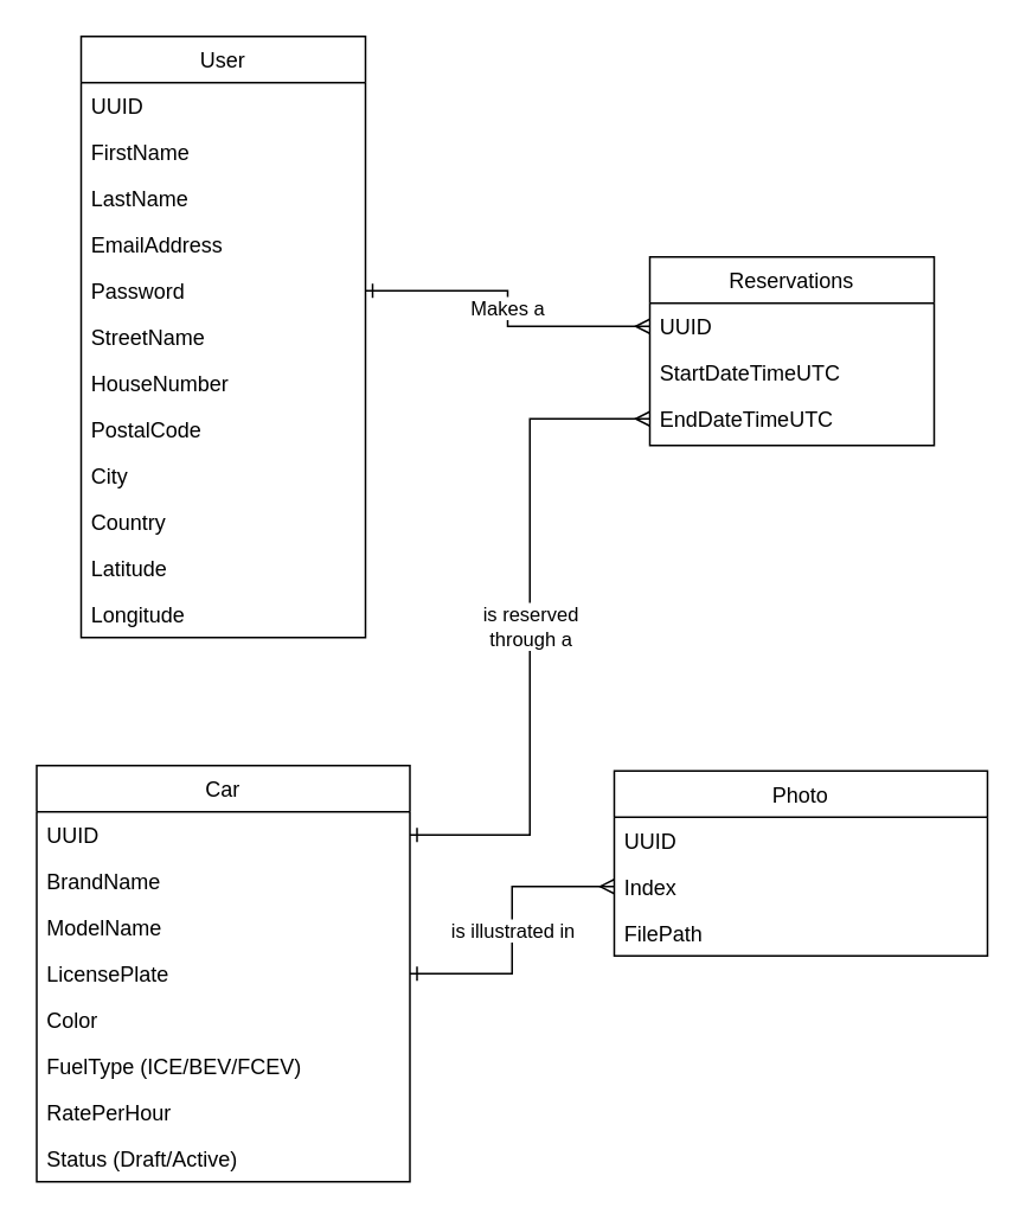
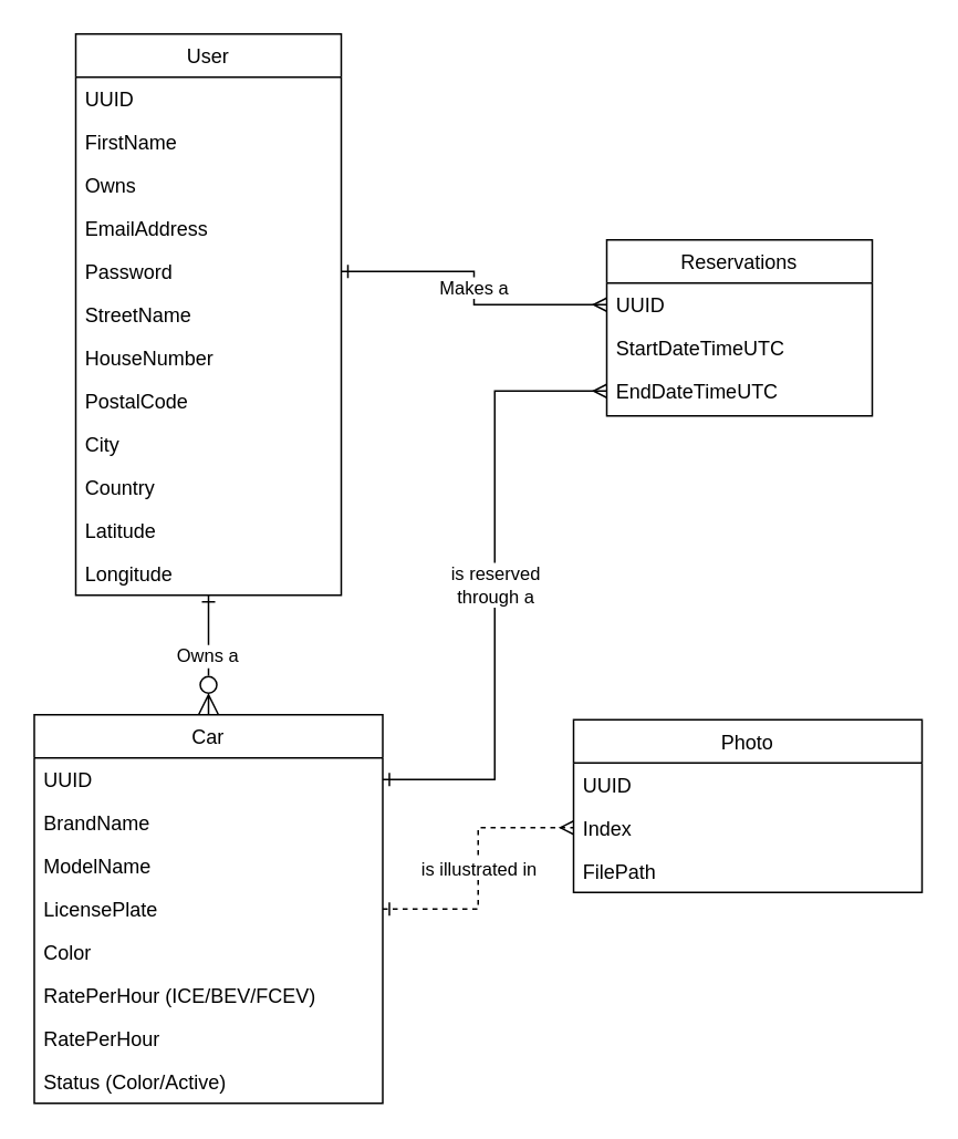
  <mxCell id="0" />
  <mxCell id="1" parent="0" />
  <mxCell id="2" value="User" style="swimlane;fontStyle=0;align=center;verticalAlign=top;childLayout=stackLayout;horizontal=1;startSize=26;horizontalStack=0;resizeParent=1;resizeLast=0;collapsible=1;marginBottom=0;rounded=0;shadow=0;strokeWidth=1;" parent="1" vertex="1"><mxGeometry x="45" y="20" width="160" height="338" as="geometry"><mxRectangle x="230" y="140" width="160" height="26" as="alternateBounds" /></mxGeometry></mxCell>
  <mxCell id="3" value="UUID" style="text;align=left;verticalAlign=top;spacingLeft=4;spacingRight=4;overflow=hidden;rotatable=0;points=[[0,0.5],[1,0.5]];portConstraint=eastwest;" parent="2" vertex="1"><mxGeometry y="26" width="160" height="26" as="geometry" /></mxCell>
  <mxCell id="4" value="FirstName" style="text;align=left;verticalAlign=top;spacingLeft=4;spacingRight=4;overflow=hidden;rotatable=0;points=[[0,0.5],[1,0.5]];portConstraint=eastwest;rounded=0;shadow=0;html=0;" parent="2" vertex="1"><mxGeometry y="52" width="160" height="26" as="geometry" /></mxCell>
- <mxCell id="5" value="LastName" style="text;align=left;verticalAlign=top;spacingLeft=4;spacingRight=4;overflow=hidden;rotatable=0;points=[[0,0.5],[1,0.5]];portConstraint=eastwest;rounded=0;shadow=0;html=0;" parent="2" vertex="1"><mxGeometry y="78" width="160" height="26" as="geometry" /></mxCell>
+ <mxCell id="5" value="Owns" style="text;align=left;verticalAlign=top;spacingLeft=4;spacingRight=4;overflow=hidden;rotatable=0;points=[[0,0.5],[1,0.5]];portConstraint=eastwest;rounded=0;shadow=0;html=0;" parent="2" vertex="1"><mxGeometry y="78" width="160" height="26" as="geometry" /></mxCell>
  <mxCell id="6" value="EmailAddress" style="text;align=left;verticalAlign=top;spacingLeft=4;spacingRight=4;overflow=hidden;rotatable=0;points=[[0,0.5],[1,0.5]];portConstraint=eastwest;rounded=0;shadow=0;html=0;" parent="2" vertex="1"><mxGeometry y="104" width="160" height="26" as="geometry" /></mxCell>
  <mxCell id="7" value="Password" style="text;align=left;verticalAlign=top;spacingLeft=4;spacingRight=4;overflow=hidden;rotatable=0;points=[[0,0.5],[1,0.5]];portConstraint=eastwest;rounded=0;shadow=0;html=0;" parent="2" vertex="1"><mxGeometry y="130" width="160" height="26" as="geometry" /></mxCell>
  <mxCell id="8" value="StreetName" style="text;align=left;verticalAlign=top;spacingLeft=4;spacingRight=4;overflow=hidden;rotatable=0;points=[[0,0.5],[1,0.5]];portConstraint=eastwest;rounded=0;shadow=0;html=0;" parent="2" vertex="1"><mxGeometry y="156" width="160" height="26" as="geometry" /></mxCell>
  <mxCell id="9" value="HouseNumber" style="text;align=left;verticalAlign=top;spacingLeft=4;spacingRight=4;overflow=hidden;rotatable=0;points=[[0,0.5],[1,0.5]];portConstraint=eastwest;rounded=0;shadow=0;html=0;" parent="2" vertex="1"><mxGeometry y="182" width="160" height="26" as="geometry" /></mxCell>
  <mxCell id="10" value="PostalCode" style="text;align=left;verticalAlign=top;spacingLeft=4;spacingRight=4;overflow=hidden;rotatable=0;points=[[0,0.5],[1,0.5]];portConstraint=eastwest;rounded=0;shadow=0;html=0;" parent="2" vertex="1"><mxGeometry y="208" width="160" height="26" as="geometry" /></mxCell>
  <mxCell id="11" value="City" style="text;align=left;verticalAlign=top;spacingLeft=4;spacingRight=4;overflow=hidden;rotatable=0;points=[[0,0.5],[1,0.5]];portConstraint=eastwest;rounded=0;shadow=0;html=0;" parent="2" vertex="1"><mxGeometry y="234" width="160" height="26" as="geometry" /></mxCell>
  <mxCell id="12" value="Country" style="text;align=left;verticalAlign=top;spacingLeft=4;spacingRight=4;overflow=hidden;rotatable=0;points=[[0,0.5],[1,0.5]];portConstraint=eastwest;rounded=0;shadow=0;html=0;" parent="2" vertex="1"><mxGeometry y="260" width="160" height="26" as="geometry" /></mxCell>
  <mxCell id="13" value="Latitude" style="text;align=left;verticalAlign=top;spacingLeft=4;spacingRight=4;overflow=hidden;rotatable=0;points=[[0,0.5],[1,0.5]];portConstraint=eastwest;rounded=0;shadow=0;html=0;" parent="2" vertex="1"><mxGeometry y="286" width="160" height="26" as="geometry" /></mxCell>
  <mxCell id="14" value="Longitude" style="text;align=left;verticalAlign=top;spacingLeft=4;spacingRight=4;overflow=hidden;rotatable=0;points=[[0,0.5],[1,0.5]];portConstraint=eastwest;rounded=0;shadow=0;html=0;" parent="2" vertex="1"><mxGeometry y="312" width="160" height="26" as="geometry" /></mxCell>
  <mxCell id="15" value="Car" style="swimlane;fontStyle=0;align=center;verticalAlign=top;childLayout=stackLayout;horizontal=1;startSize=26;horizontalStack=0;resizeParent=1;resizeLast=0;collapsible=1;marginBottom=0;rounded=0;shadow=0;strokeWidth=1;" parent="1" vertex="1"><mxGeometry x="20" y="430" width="210" height="234" as="geometry"><mxRectangle x="130" y="380" width="160" height="26" as="alternateBounds" /></mxGeometry></mxCell>
  <mxCell id="16" value="UUID" style="text;align=left;verticalAlign=top;spacingLeft=4;spacingRight=4;overflow=hidden;rotatable=0;points=[[0,0.5],[1,0.5]];portConstraint=eastwest;" parent="15" vertex="1"><mxGeometry y="26" width="210" height="26" as="geometry" /></mxCell>
  <mxCell id="17" value="BrandName" style="text;align=left;verticalAlign=top;spacingLeft=4;spacingRight=4;overflow=hidden;rotatable=0;points=[[0,0.5],[1,0.5]];portConstraint=eastwest;rounded=0;shadow=0;html=0;" parent="15" vertex="1"><mxGeometry y="52" width="210" height="26" as="geometry" /></mxCell>
  <mxCell id="18" value="ModelName" style="text;align=left;verticalAlign=top;spacingLeft=4;spacingRight=4;overflow=hidden;rotatable=0;points=[[0,0.5],[1,0.5]];portConstraint=eastwest;rounded=0;shadow=0;html=0;" parent="15" vertex="1"><mxGeometry y="78" width="210" height="26" as="geometry" /></mxCell>
  <mxCell id="19" value="LicensePlate" style="text;align=left;verticalAlign=top;spacingLeft=4;spacingRight=4;overflow=hidden;rotatable=0;points=[[0,0.5],[1,0.5]];portConstraint=eastwest;rounded=0;shadow=0;html=0;" parent="15" vertex="1"><mxGeometry y="104" width="210" height="26" as="geometry" /></mxCell>
  <mxCell id="20" value="Color" style="text;align=left;verticalAlign=top;spacingLeft=4;spacingRight=4;overflow=hidden;rotatable=0;points=[[0,0.5],[1,0.5]];portConstraint=eastwest;rounded=0;shadow=0;html=0;" parent="15" vertex="1"><mxGeometry y="130" width="210" height="26" as="geometry" /></mxCell>
- <mxCell id="21" value="FuelType (ICE/BEV/FCEV)" style="text;align=left;verticalAlign=top;spacingLeft=4;spacingRight=4;overflow=hidden;rotatable=0;points=[[0,0.5],[1,0.5]];portConstraint=eastwest;rounded=0;shadow=0;html=0;" parent="15" vertex="1"><mxGeometry y="156" width="210" height="26" as="geometry" /></mxCell>
+ <mxCell id="21" value="RatePerHour (ICE/BEV/FCEV)" style="text;align=left;verticalAlign=top;spacingLeft=4;spacingRight=4;overflow=hidden;rotatable=0;points=[[0,0.5],[1,0.5]];portConstraint=eastwest;rounded=0;shadow=0;html=0;" parent="15" vertex="1"><mxGeometry y="156" width="210" height="26" as="geometry" /></mxCell>
  <mxCell id="22" value="RatePerHour" style="text;align=left;verticalAlign=top;spacingLeft=4;spacingRight=4;overflow=hidden;rotatable=0;points=[[0,0.5],[1,0.5]];portConstraint=eastwest;rounded=0;shadow=0;html=0;" parent="15" vertex="1"><mxGeometry y="182" width="210" height="26" as="geometry" /></mxCell>
- <mxCell id="23" value="Status (Draft/Active)" style="text;align=left;verticalAlign=top;spacingLeft=4;spacingRight=4;overflow=hidden;rotatable=0;points=[[0,0.5],[1,0.5]];portConstraint=eastwest;rounded=0;shadow=0;html=0;" parent="15" vertex="1"><mxGeometry y="208" width="210" height="26" as="geometry" /></mxCell>
+ <mxCell id="23" value="Status (Color/Active)" style="text;align=left;verticalAlign=top;spacingLeft=4;spacingRight=4;overflow=hidden;rotatable=0;points=[[0,0.5],[1,0.5]];portConstraint=eastwest;rounded=0;shadow=0;html=0;" parent="15" vertex="1"><mxGeometry y="208" width="210" height="26" as="geometry" /></mxCell>
+ <mxCell id="24" value="Owns a" style="endArrow=ERzeroToMany;endSize=10;endFill=0;shadow=0;strokeWidth=1;rounded=0;edgeStyle=elbowEdgeStyle;elbow=horizontal;startArrow=ERone;startFill=0;" parent="1" source="2" target="15" edge="1"><mxGeometry width="160" relative="1" as="geometry"><mxPoint x="25" y="103" as="sourcePoint" /><mxPoint x="25" y="103" as="targetPoint" /></mxGeometry></mxCell>
  <mxCell id="25" value="Reservations" style="swimlane;fontStyle=0;align=center;verticalAlign=top;childLayout=stackLayout;horizontal=1;startSize=26;horizontalStack=0;resizeParent=1;resizeLast=0;collapsible=1;marginBottom=0;rounded=0;shadow=0;strokeWidth=1;" parent="1" vertex="1"><mxGeometry x="365" y="144" width="160" height="106" as="geometry"><mxRectangle x="230" y="140" width="160" height="26" as="alternateBounds" /></mxGeometry></mxCell>
  <mxCell id="26" value="UUID" style="text;align=left;verticalAlign=top;spacingLeft=4;spacingRight=4;overflow=hidden;rotatable=0;points=[[0,0.5],[1,0.5]];portConstraint=eastwest;" parent="25" vertex="1"><mxGeometry y="26" width="160" height="26" as="geometry" /></mxCell>
  <mxCell id="27" value="StartDateTimeUTC" style="text;align=left;verticalAlign=top;spacingLeft=4;spacingRight=4;overflow=hidden;rotatable=0;points=[[0,0.5],[1,0.5]];portConstraint=eastwest;rounded=0;shadow=0;html=0;" parent="25" vertex="1"><mxGeometry y="52" width="160" height="26" as="geometry" /></mxCell>
  <mxCell id="28" value="EndDateTimeUTC" style="text;align=left;verticalAlign=top;spacingLeft=4;spacingRight=4;overflow=hidden;rotatable=0;points=[[0,0.5],[1,0.5]];portConstraint=eastwest;rounded=0;shadow=0;html=0;" parent="25" vertex="1"><mxGeometry y="78" width="160" height="26" as="geometry" /></mxCell>
  <mxCell id="29" value="Makes a" style="edgeStyle=orthogonalEdgeStyle;rounded=0;orthogonalLoop=1;jettySize=auto;html=1;exitX=1;exitY=0.5;exitDx=0;exitDy=0;entryX=0;entryY=0.5;entryDx=0;entryDy=0;startArrow=ERone;startFill=0;endArrow=ERmany;endFill=0;" parent="1" source="7" target="26" edge="1"><mxGeometry relative="1" as="geometry" /></mxCell>
  <mxCell id="30" value="is reserved &lt;br&gt;through a" style="edgeStyle=orthogonalEdgeStyle;rounded=0;orthogonalLoop=1;jettySize=auto;html=1;exitX=1;exitY=0.5;exitDx=0;exitDy=0;entryX=0;entryY=0.5;entryDx=0;entryDy=0;startArrow=ERone;startFill=0;endArrow=ERmany;endFill=0;" parent="1" source="16" target="28" edge="1"><mxGeometry relative="1" as="geometry"><mxPoint x="365" y="341" as="targetPoint" /></mxGeometry></mxCell>
  <mxCell id="31" value="Photo" style="swimlane;fontStyle=0;align=center;verticalAlign=top;childLayout=stackLayout;horizontal=1;startSize=26;horizontalStack=0;resizeParent=1;resizeLast=0;collapsible=1;marginBottom=0;rounded=0;shadow=0;strokeWidth=1;" parent="1" vertex="1"><mxGeometry x="345" y="433" width="210" height="104" as="geometry"><mxRectangle x="130" y="380" width="160" height="26" as="alternateBounds" /></mxGeometry></mxCell>
  <mxCell id="32" value="UUID" style="text;align=left;verticalAlign=top;spacingLeft=4;spacingRight=4;overflow=hidden;rotatable=0;points=[[0,0.5],[1,0.5]];portConstraint=eastwest;" parent="31" vertex="1"><mxGeometry y="26" width="210" height="26" as="geometry" /></mxCell>
  <mxCell id="33" value="Index" style="text;align=left;verticalAlign=top;spacingLeft=4;spacingRight=4;overflow=hidden;rotatable=0;points=[[0,0.5],[1,0.5]];portConstraint=eastwest;rounded=0;shadow=0;html=0;" parent="31" vertex="1"><mxGeometry y="52" width="210" height="26" as="geometry" /></mxCell>
  <mxCell id="34" value="FilePath" style="text;align=left;verticalAlign=top;spacingLeft=4;spacingRight=4;overflow=hidden;rotatable=0;points=[[0,0.5],[1,0.5]];portConstraint=eastwest;rounded=0;shadow=0;html=0;" parent="31" vertex="1"><mxGeometry y="78" width="210" height="26" as="geometry" /></mxCell>
- <mxCell id="35" value="is illustrated in" style="edgeStyle=orthogonalEdgeStyle;rounded=0;orthogonalLoop=1;jettySize=auto;html=1;exitX=1;exitY=0.5;exitDx=0;exitDy=0;entryX=0;entryY=0.5;entryDx=0;entryDy=0;startArrow=ERone;startFill=0;endArrow=ERmany;endFill=0;" parent="1" source="19" target="33" edge="1"><mxGeometry relative="1" as="geometry" /></mxCell>
+ <mxCell id="35" value="is illustrated in" style="edgeStyle=orthogonalEdgeStyle;rounded=0;orthogonalLoop=1;jettySize=auto;html=1;exitX=1;exitY=0.5;exitDx=0;exitDy=0;entryX=0;entryY=0.5;entryDx=0;entryDy=0;startArrow=ERone;startFill=0;endArrow=ERmany;endFill=0;dashed=1;" parent="1" source="19" target="33" edge="1"><mxGeometry relative="1" as="geometry" /></mxCell>
